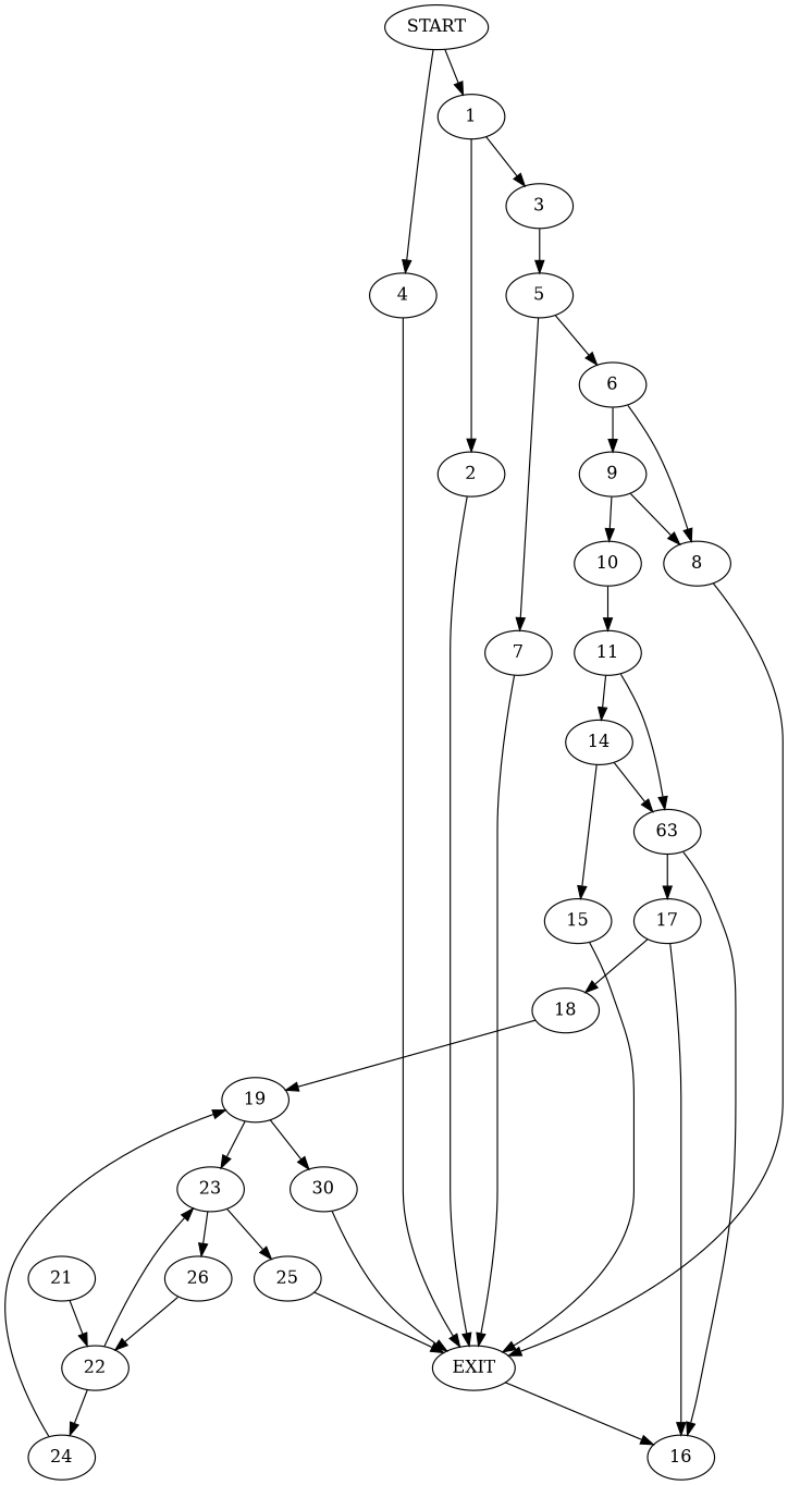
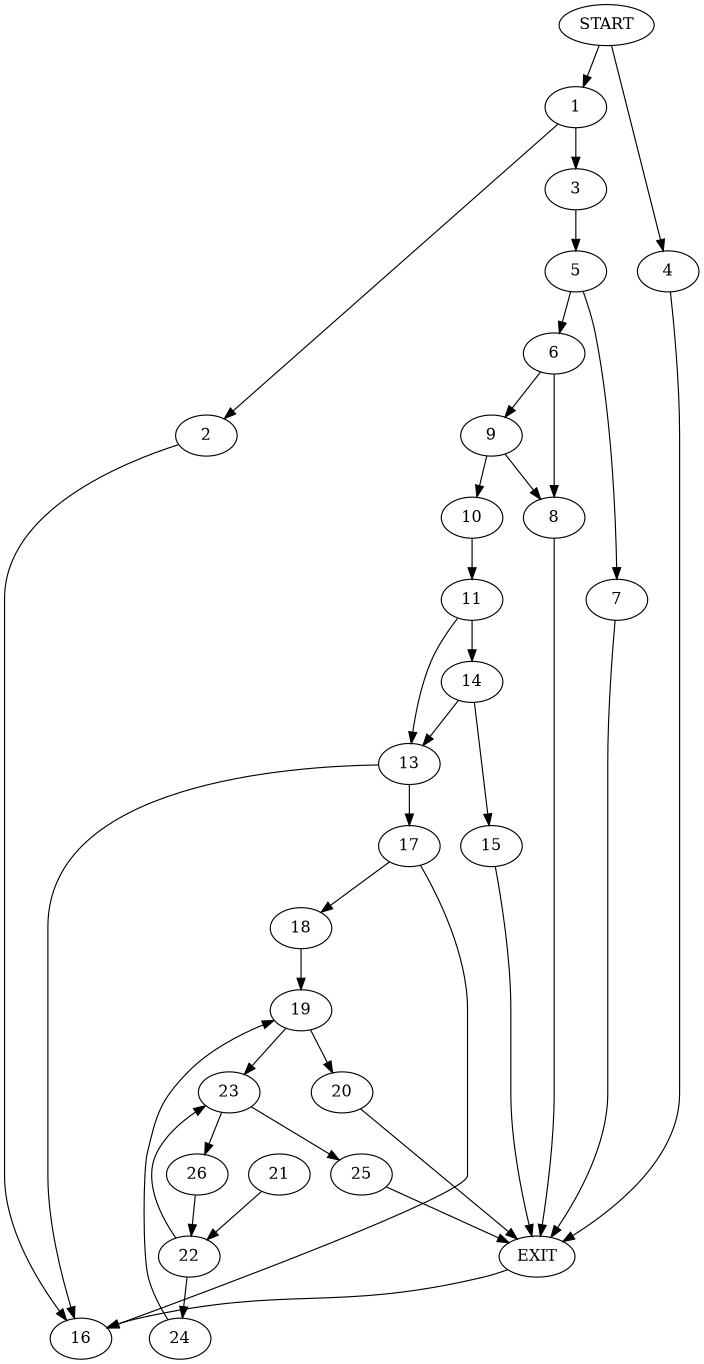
  digraph {
    n1 [label=START]
    1
    4
    2
    3
    n6 [label=EXIT]
    16
    5
    6
    7
    8
    9
    10
    11
-   13 [label=63]
+   13
    14
    17
    15
    18
    19
-   20 [label=30]
+   20
    23
    21
    22
    24
    25
    26
    n1 -> 1
    n1 -> 4
    1 -> 2
    1 -> 3
    4 -> n6
-   2 -> n6
+   2 -> 16
    3 -> 5
    n6 -> 16
    5 -> 6
    5 -> 7
    6 -> 8
    6 -> 9
    7 -> n6
    8 -> n6
    9 -> 8
    9 -> 10
    10 -> 11
    11 -> 13
    11 -> 14
    13 -> 16
    13 -> 17
    14 -> 13
    14 -> 15
    17 -> 16
    17 -> 18
    15 -> n6
    18 -> 19
    19 -> 20
    19 -> 23
    20 -> n6
    23 -> 25
    23 -> 26
    21 -> 22
    22 -> 23
    22 -> 24
    24 -> 19
    25 -> n6
    26 -> 22
  }
